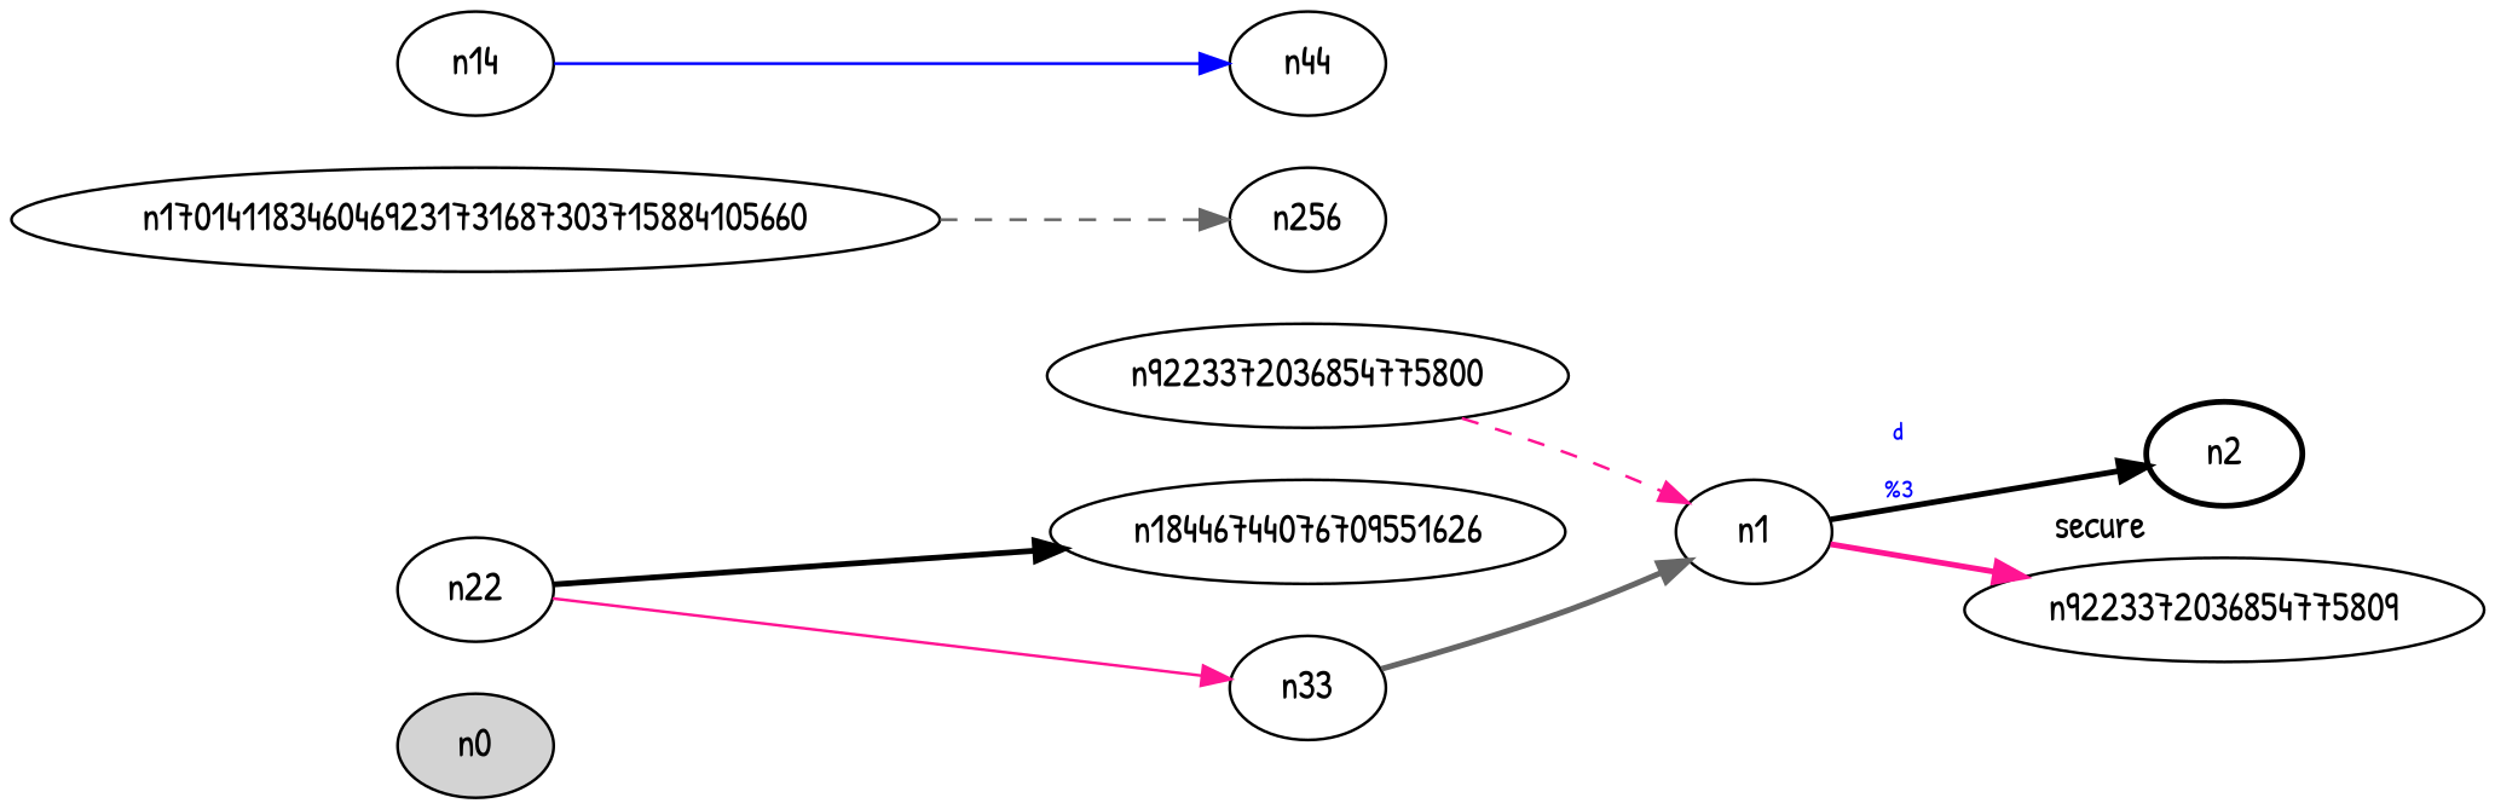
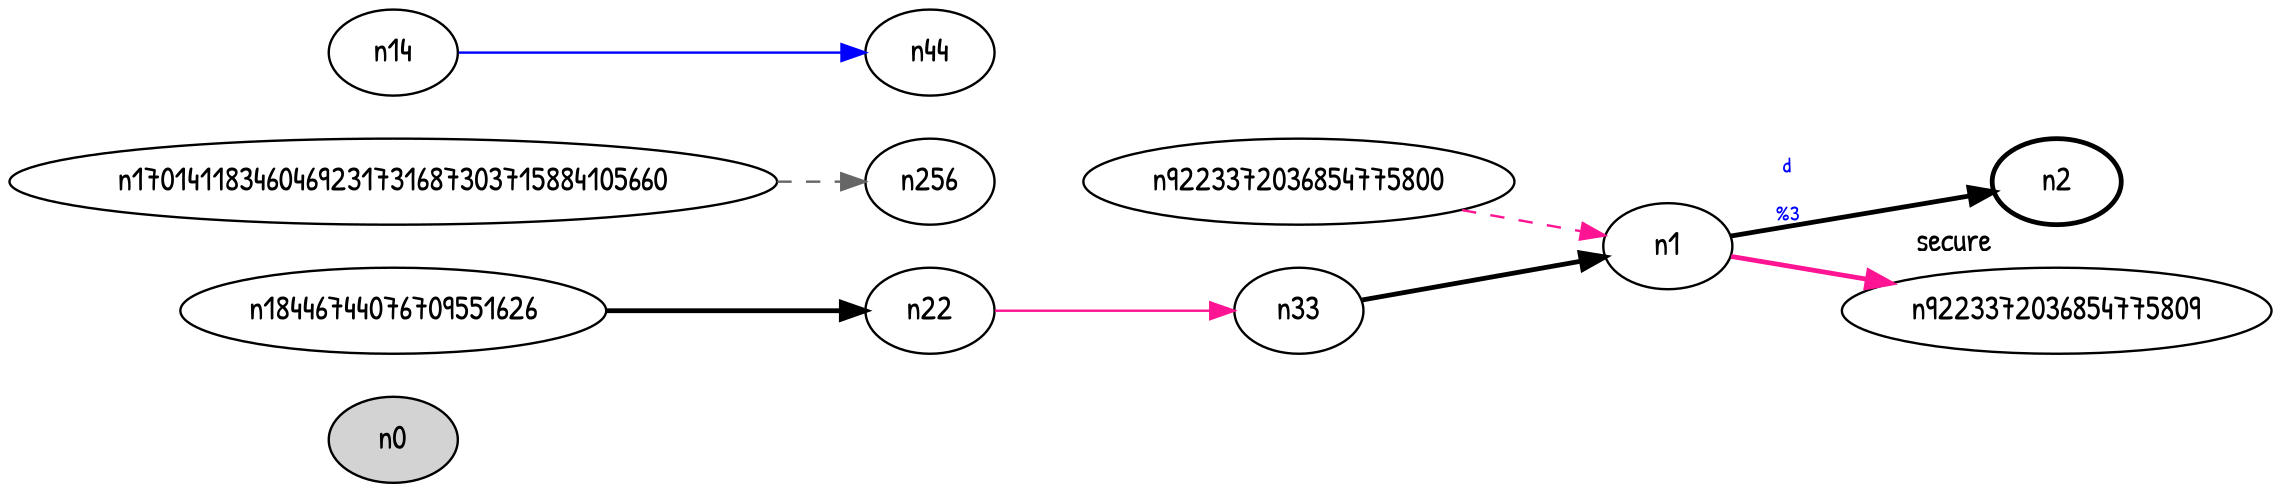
  digraph {
    fontcolor=blue
    fontname="Patrick Hand"
    rankdir=LR
    node [fontname="Patrick Hand"]
    edge [color=deeppink fontname="Patrick Hand" style=bold]
    n0 [style=filled]
    n2 [style=bold xlabel=secure]
    n9223372036854775800
    n1
    n9223372036854775809
    n18446744073709551626 [label=n18446744076709551626]
    n22
    n33
    n170141183460469231731687303715884105660
    n256
    n24 [label=n14]
    n44
    n9223372036854775800 -> n1 [style=dashed]
    n1 -> n2 [color=black fontcolor=blue fontsize=9 label="d\n\l\G"]
    n1 -> n9223372036854775809
-   n22 -> n18446744073709551626 [color=black]
+   n18446744073709551626 -> n22 [color=black]
    n22 -> n33 [style=solid]
-   n33 -> n1 [color=gray40]
+   n33 -> n1 [color=black]
    n170141183460469231731687303715884105660 -> n256 [color=gray40 style=dashed]
    n24 -> n44 [color=blue style=solid]
  }
